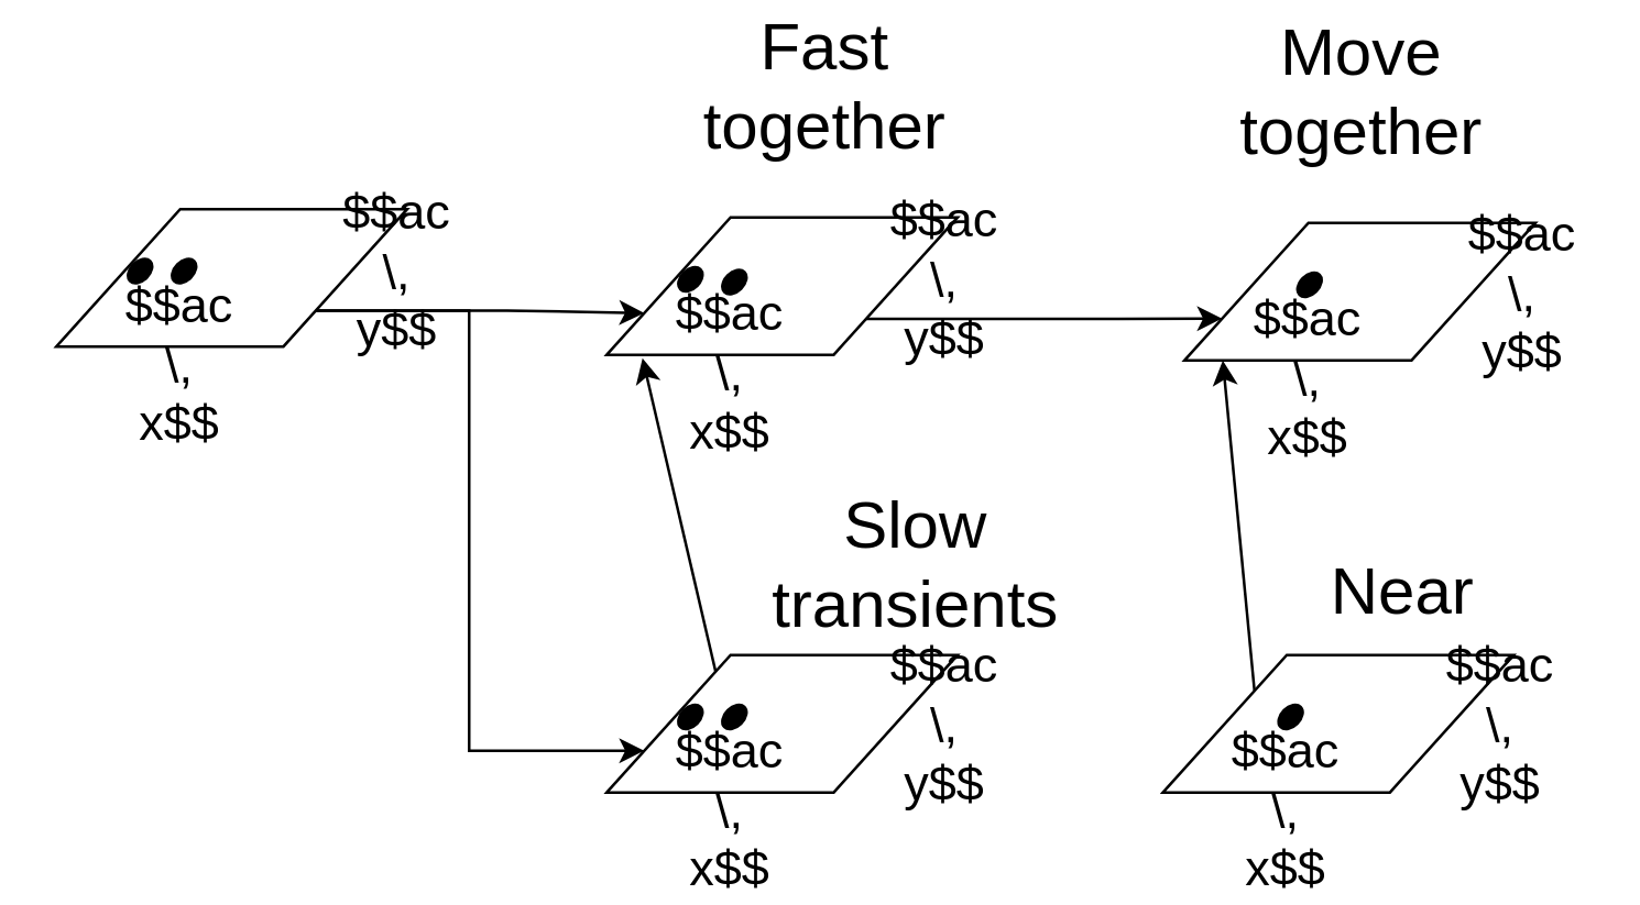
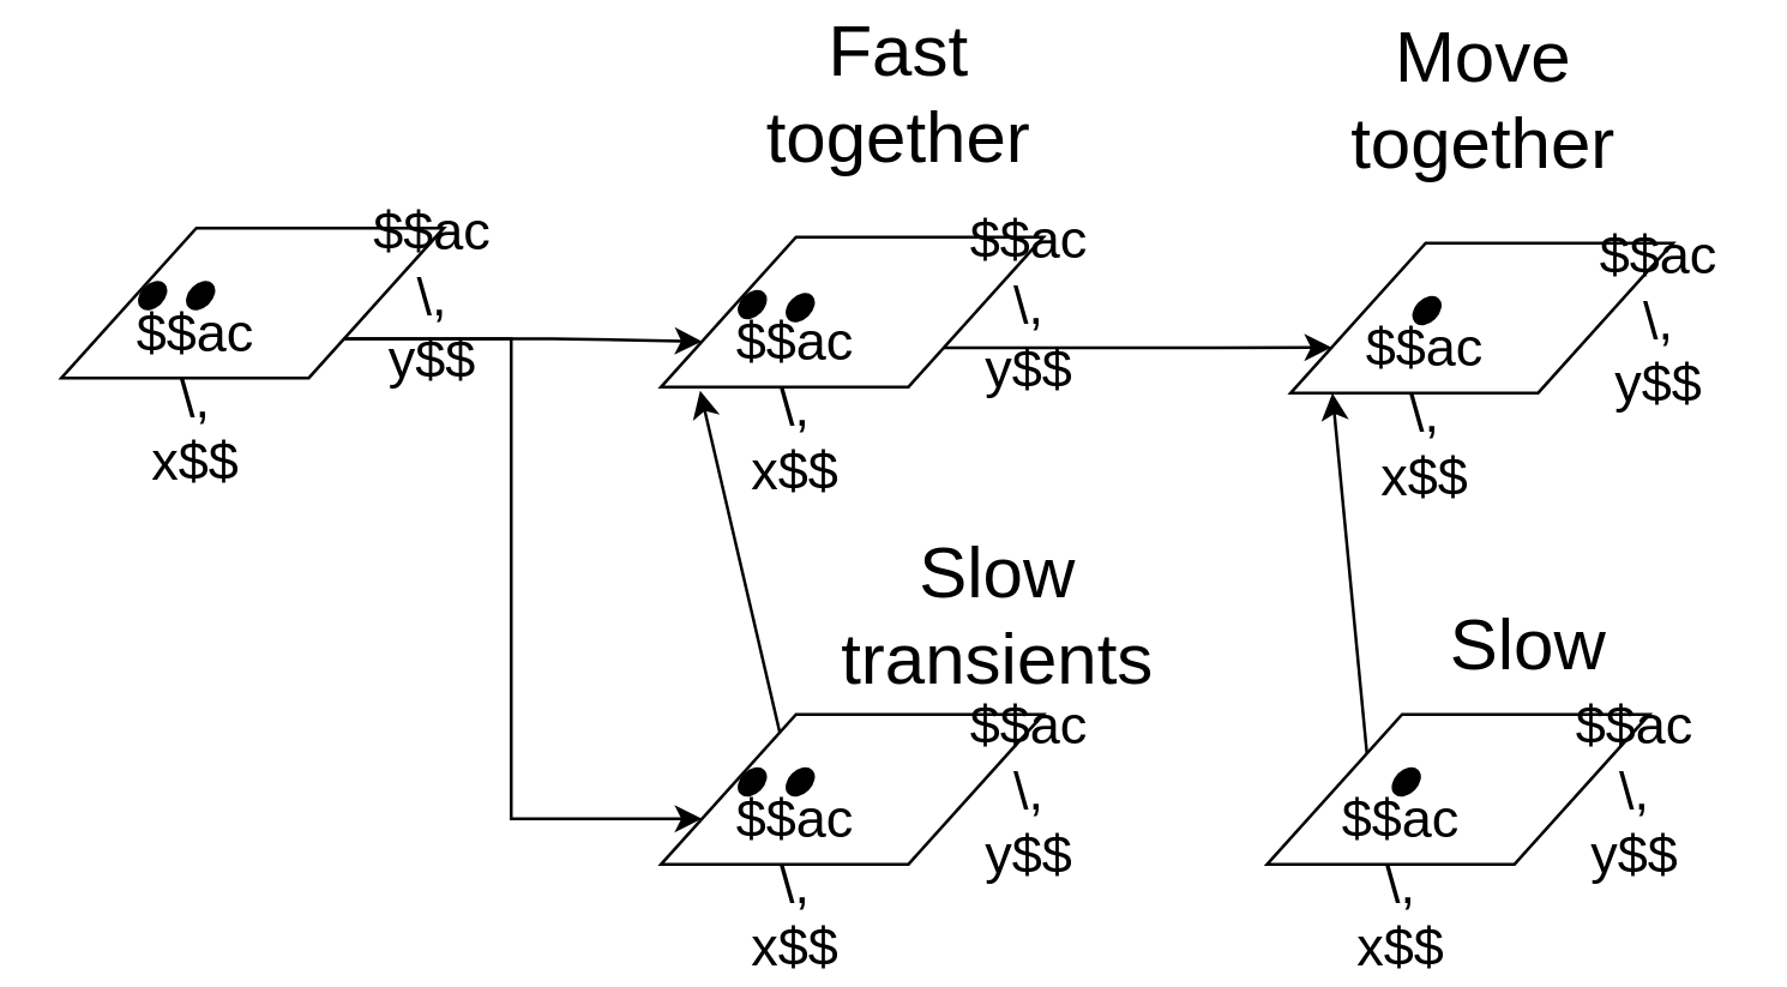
  <mxCell id="0" />
  <mxCell id="1" parent="0" />
  <mxCell id="2" style="edgeStyle=orthogonalEdgeStyle;rounded=0;orthogonalLoop=1;jettySize=auto;html=1;exitX=1;exitY=1;exitDx=0;exitDy=0;entryX=0;entryY=0.75;entryDx=0;entryDy=0;" edge="1" parent="1" source="4" target="15"><mxGeometry relative="1" as="geometry" /></mxCell>
  <mxCell id="3" style="edgeStyle=orthogonalEdgeStyle;rounded=0;orthogonalLoop=1;jettySize=auto;html=1;exitX=1;exitY=1;exitDx=0;exitDy=0;entryX=0;entryY=0.75;entryDx=0;entryDy=0;" edge="1" parent="1" source="4" target="9"><mxGeometry relative="1" as="geometry"><Array as="points"><mxPoint x="170" y="112" /><mxPoint x="170" y="273" /></Array></mxGeometry></mxCell>
  <mxCell id="4" value="" style="shape=parallelogram;perimeter=parallelogramPerimeter;whiteSpace=wrap;html=1;fixedSize=1;fontFamily=Courier New;fontSize=9;size=45;fillColor=default;strokeColor=#000000;" vertex="1" parent="1"><mxGeometry x="20" y="75.46" width="127.5" height="50" as="geometry" /></mxCell>
  <mxCell id="5" value="&lt;font style=&quot;font-size: 18px&quot; face=&quot;Helvetica&quot;&gt;$$ac \, x$$&lt;/font&gt;" style="text;html=1;strokeColor=none;fillColor=none;align=center;verticalAlign=middle;whiteSpace=wrap;rounded=0;fontFamily=Courier New;fontSize=9;" vertex="1" parent="1"><mxGeometry x="45.25" y="122.8" width="40" height="20" as="geometry" /></mxCell>
  <mxCell id="6" value="&lt;font style=&quot;font-size: 18px&quot; face=&quot;Helvetica&quot;&gt;$$ac \, y$$&lt;/font&gt;" style="text;html=1;strokeColor=none;fillColor=none;align=center;verticalAlign=middle;whiteSpace=wrap;rounded=0;fontFamily=Courier New;fontSize=9;rotation=0;" vertex="1" parent="1"><mxGeometry x="124.23" y="89" width="40" height="20" as="geometry" /></mxCell>
  <mxCell id="7" value="" style="ellipse;whiteSpace=wrap;html=1;rotation=-45;fillColor=#000000;" vertex="1" parent="1"><mxGeometry x="45.25" y="94.57" width="10.31" height="6.87" as="geometry" /></mxCell>
  <mxCell id="8" style="edgeStyle=none;rounded=0;orthogonalLoop=1;jettySize=auto;html=1;exitX=0.25;exitY=0;exitDx=0;exitDy=0;entryX=0.102;entryY=1.025;entryDx=0;entryDy=0;entryPerimeter=0;" edge="1" parent="1" source="9" target="15"><mxGeometry relative="1" as="geometry" /></mxCell>
  <mxCell id="9" value="" style="shape=parallelogram;perimeter=parallelogramPerimeter;whiteSpace=wrap;html=1;fixedSize=1;fontFamily=Courier New;fontSize=9;size=45;fillColor=default;strokeColor=#000000;" vertex="1" parent="1"><mxGeometry x="220" y="237.66" width="127.5" height="50" as="geometry" /></mxCell>
  <mxCell id="10" value="&lt;font style=&quot;font-size: 18px&quot; face=&quot;Helvetica&quot;&gt;$$ac \, x$$&lt;/font&gt;" style="text;html=1;strokeColor=none;fillColor=none;align=center;verticalAlign=middle;whiteSpace=wrap;rounded=0;fontFamily=Courier New;fontSize=9;" vertex="1" parent="1"><mxGeometry x="245.25" y="285" width="40" height="20" as="geometry" /></mxCell>
  <mxCell id="11" value="&lt;font style=&quot;font-size: 18px&quot; face=&quot;Helvetica&quot;&gt;$$ac \, y$$&lt;/font&gt;" style="text;html=1;strokeColor=none;fillColor=none;align=center;verticalAlign=middle;whiteSpace=wrap;rounded=0;fontFamily=Courier New;fontSize=9;rotation=0;" vertex="1" parent="1"><mxGeometry x="323.23" y="254.2" width="40" height="20" as="geometry" /></mxCell>
  <mxCell id="12" value="&lt;div&gt;&lt;font style=&quot;font-size: 24px&quot;&gt;Slow transients&lt;/font&gt;&lt;/div&gt;" style="text;html=1;strokeColor=none;fillColor=none;align=center;verticalAlign=middle;whiteSpace=wrap;rounded=0;" vertex="1" parent="1"><mxGeometry x="295" y="194.89" width="75" height="20" as="geometry" /></mxCell>
  <mxCell id="13" value="" style="ellipse;whiteSpace=wrap;html=1;rotation=-45;fillColor=#000000;" vertex="1" parent="1"><mxGeometry x="245.25" y="256.77" width="10.31" height="6.87" as="geometry" /></mxCell>
  <mxCell id="14" style="edgeStyle=orthogonalEdgeStyle;rounded=0;orthogonalLoop=1;jettySize=auto;html=1;exitX=1;exitY=1;exitDx=0;exitDy=0;entryX=0;entryY=0.75;entryDx=0;entryDy=0;" edge="1" parent="1" source="15" target="20"><mxGeometry relative="1" as="geometry" /></mxCell>
  <mxCell id="15" value="" style="shape=parallelogram;perimeter=parallelogramPerimeter;whiteSpace=wrap;html=1;fixedSize=1;fontFamily=Courier New;fontSize=9;size=45;fillColor=default;strokeColor=#000000;" vertex="1" parent="1"><mxGeometry x="220" y="78.46" width="127.5" height="50" as="geometry" /></mxCell>
  <mxCell id="16" value="&lt;font style=&quot;font-size: 18px&quot; face=&quot;Helvetica&quot;&gt;$$ac \, x$$&lt;/font&gt;" style="text;html=1;strokeColor=none;fillColor=none;align=center;verticalAlign=middle;whiteSpace=wrap;rounded=0;fontFamily=Courier New;fontSize=9;" vertex="1" parent="1"><mxGeometry x="245.25" y="125.8" width="40" height="20" as="geometry" /></mxCell>
  <mxCell id="17" value="&lt;font style=&quot;font-size: 18px&quot; face=&quot;Helvetica&quot;&gt;$$ac \, y$$&lt;/font&gt;" style="text;html=1;strokeColor=none;fillColor=none;align=center;verticalAlign=middle;whiteSpace=wrap;rounded=0;fontFamily=Courier New;fontSize=9;rotation=0;" vertex="1" parent="1"><mxGeometry x="323.23" y="92" width="40" height="20" as="geometry" /></mxCell>
  <mxCell id="18" value="&lt;div&gt;&lt;font style=&quot;font-size: 24px&quot;&gt;Fast together&lt;/font&gt;&lt;/div&gt;" style="text;html=1;strokeColor=none;fillColor=none;align=center;verticalAlign=middle;whiteSpace=wrap;rounded=0;" vertex="1" parent="1"><mxGeometry x="262" y="20.69" width="75" height="20" as="geometry" /></mxCell>
  <mxCell id="19" value="" style="ellipse;whiteSpace=wrap;html=1;rotation=-45;fillColor=#000000;" vertex="1" parent="1"><mxGeometry x="245.25" y="97.57" width="10.31" height="6.87" as="geometry" /></mxCell>
  <mxCell id="20" value="" style="shape=parallelogram;perimeter=parallelogramPerimeter;whiteSpace=wrap;html=1;fixedSize=1;fontFamily=Courier New;fontSize=9;size=45;fillColor=default;strokeColor=#000000;" vertex="1" parent="1"><mxGeometry x="430" y="80.46" width="127.5" height="50" as="geometry" /></mxCell>
  <mxCell id="21" value="&lt;font style=&quot;font-size: 18px&quot; face=&quot;Helvetica&quot;&gt;$$ac \, x$$&lt;/font&gt;" style="text;html=1;strokeColor=none;fillColor=none;align=center;verticalAlign=middle;whiteSpace=wrap;rounded=0;fontFamily=Courier New;fontSize=9;" vertex="1" parent="1"><mxGeometry x="455.25" y="127.8" width="40" height="20" as="geometry" /></mxCell>
  <mxCell id="22" value="&lt;font style=&quot;font-size: 18px&quot; face=&quot;Helvetica&quot;&gt;$$ac \, y$$&lt;/font&gt;" style="text;html=1;strokeColor=none;fillColor=none;align=center;verticalAlign=middle;whiteSpace=wrap;rounded=0;fontFamily=Courier New;fontSize=9;rotation=0;" vertex="1" parent="1"><mxGeometry x="533.23" y="97" width="40" height="20" as="geometry" /></mxCell>
  <mxCell id="23" value="&lt;div&gt;&lt;font style=&quot;font-size: 24px&quot;&gt;Move together&lt;/font&gt;&lt;/div&gt;" style="text;html=1;strokeColor=none;fillColor=none;align=center;verticalAlign=middle;whiteSpace=wrap;rounded=0;" vertex="1" parent="1"><mxGeometry x="457" y="22.69" width="75" height="20" as="geometry" /></mxCell>
  <mxCell id="24" style="edgeStyle=none;rounded=0;orthogonalLoop=1;jettySize=auto;html=1;exitX=0;exitY=0;exitDx=0;exitDy=0;entryX=0.109;entryY=1.001;entryDx=0;entryDy=0;entryPerimeter=0;" edge="1" parent="1" source="25" target="20"><mxGeometry relative="1" as="geometry" /></mxCell>
  <mxCell id="25" value="" style="shape=parallelogram;perimeter=parallelogramPerimeter;whiteSpace=wrap;html=1;fixedSize=1;fontFamily=Courier New;fontSize=9;size=45;fillColor=default;strokeColor=#000000;" vertex="1" parent="1"><mxGeometry x="422.13" y="237.66" width="127.5" height="50" as="geometry" /></mxCell>
  <mxCell id="26" value="&lt;font style=&quot;font-size: 18px&quot; face=&quot;Helvetica&quot;&gt;$$ac \, x$$&lt;/font&gt;" style="text;html=1;strokeColor=none;fillColor=none;align=center;verticalAlign=middle;whiteSpace=wrap;rounded=0;fontFamily=Courier New;fontSize=9;" vertex="1" parent="1"><mxGeometry x="447.38" y="285" width="40" height="20" as="geometry" /></mxCell>
  <mxCell id="27" value="&lt;font style=&quot;font-size: 18px&quot; face=&quot;Helvetica&quot;&gt;$$ac \, y$$&lt;/font&gt;" style="text;html=1;strokeColor=none;fillColor=none;align=center;verticalAlign=middle;whiteSpace=wrap;rounded=0;fontFamily=Courier New;fontSize=9;rotation=0;" vertex="1" parent="1"><mxGeometry x="525.36" y="254.2" width="40" height="20" as="geometry" /></mxCell>
- <mxCell id="28" value="&lt;div&gt;&lt;font style=&quot;font-size: 24px&quot;&gt;Near&lt;/font&gt;&lt;/div&gt;" style="text;html=1;strokeColor=none;fillColor=none;align=center;verticalAlign=middle;whiteSpace=wrap;rounded=0;" vertex="1" parent="1"><mxGeometry x="472" y="205" width="75" height="20" as="geometry" /></mxCell>
+ <mxCell id="28" value="&lt;div&gt;&lt;font style=&quot;font-size: 24px&quot;&gt;Slow&lt;/font&gt;&lt;/div&gt;" style="text;html=1;strokeColor=none;fillColor=none;align=center;verticalAlign=middle;whiteSpace=wrap;rounded=0;" vertex="1" parent="1"><mxGeometry x="472" y="205" width="75" height="20" as="geometry" /></mxCell>
  <mxCell id="29" value="" style="ellipse;whiteSpace=wrap;html=1;rotation=-45;fillColor=#000000;" vertex="1" parent="1"><mxGeometry x="463.38" y="256.77" width="10.31" height="6.87" as="geometry" /></mxCell>
  <mxCell id="30" value="" style="ellipse;whiteSpace=wrap;html=1;rotation=-45;fillColor=#000000;" vertex="1" parent="1"><mxGeometry x="61.25" y="94.57" width="10.31" height="6.87" as="geometry" /></mxCell>
  <mxCell id="31" value="" style="ellipse;whiteSpace=wrap;html=1;rotation=-45;fillColor=#000000;" vertex="1" parent="1"><mxGeometry x="261.25" y="98.57" width="10.31" height="6.87" as="geometry" /></mxCell>
  <mxCell id="32" value="" style="ellipse;whiteSpace=wrap;html=1;rotation=-45;fillColor=#000000;" vertex="1" parent="1"><mxGeometry x="261.25" y="256.77" width="10.31" height="6.87" as="geometry" /></mxCell>
  <mxCell id="33" value="" style="ellipse;whiteSpace=wrap;html=1;rotation=-45;fillColor=#000000;" vertex="1" parent="1"><mxGeometry x="470.25" y="99.57" width="10.31" height="6.87" as="geometry" /></mxCell>
